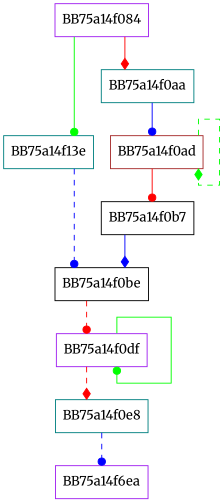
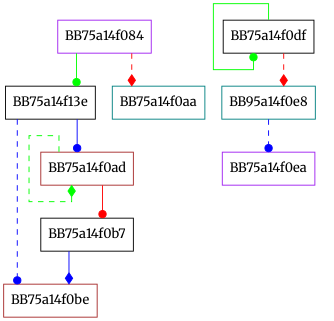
  digraph {
    fontname=Merriweather
    splines=ortho
    node [color=black fontname=Merriweather shape=box]
    edge [arrowhead=dot color=red fontname=Merriweather style=dashed]
    BB75a14f084 [color=purple]
-   BB75a14f13e [color=teal]
+   BB75a14f13e
    BB75a14f0aa [color=teal]
-   BB75a14f0be
+   BB75a14f0be [color=brown]
    BB75a14f0ad [color=brown]
-   BB75a14f0df [color=purple]
+   BB75a14f0df
    BB75a14f0b7
-   BB75a14f0e8 [color=teal]
-   BB75a14f0ea [color=purple label=BB75a14f6ea]
+   BB75a14f0e8 [color=teal label=BB95a14f0e8]
+   BB75a14f0ea [color=purple]
    BB75a14f084 -> BB75a14f13e [color=green style=solid]
-   BB75a14f084 -> BB75a14f0aa [arrowhead=diamond style=solid]
+   BB75a14f084 -> BB75a14f0aa [arrowhead=diamond]
    BB75a14f13e -> BB75a14f0be [color=blue]
-   BB75a14f0aa -> BB75a14f0ad [color=blue style=solid]
-   BB75a14f0be -> BB75a14f0df
+   BB75a14f13e -> BB75a14f0ad [color=blue style=solid]
    BB75a14f0ad -> BB75a14f0ad [arrowhead=diamond color=green]
    BB75a14f0ad -> BB75a14f0b7 [style=solid]
    BB75a14f0df -> BB75a14f0df [color=green style=solid]
    BB75a14f0df -> BB75a14f0e8 [arrowhead=diamond]
    BB75a14f0b7 -> BB75a14f0be [arrowhead=diamond color=blue style=solid]
    BB75a14f0e8 -> BB75a14f0ea [color=blue]
  }
